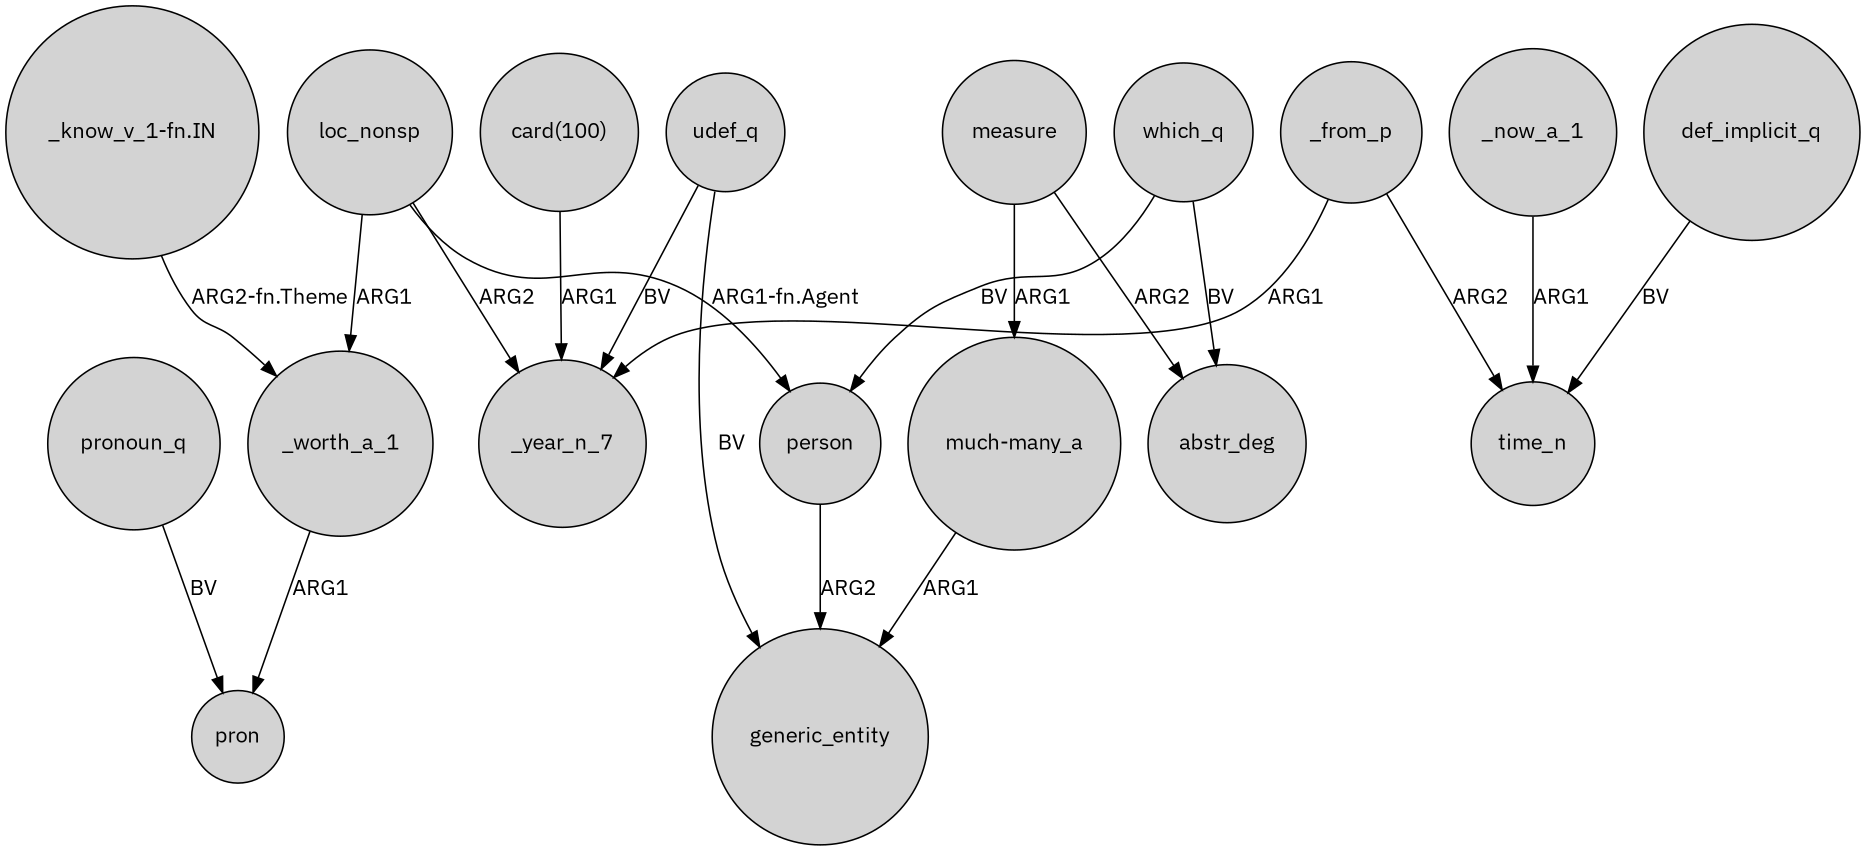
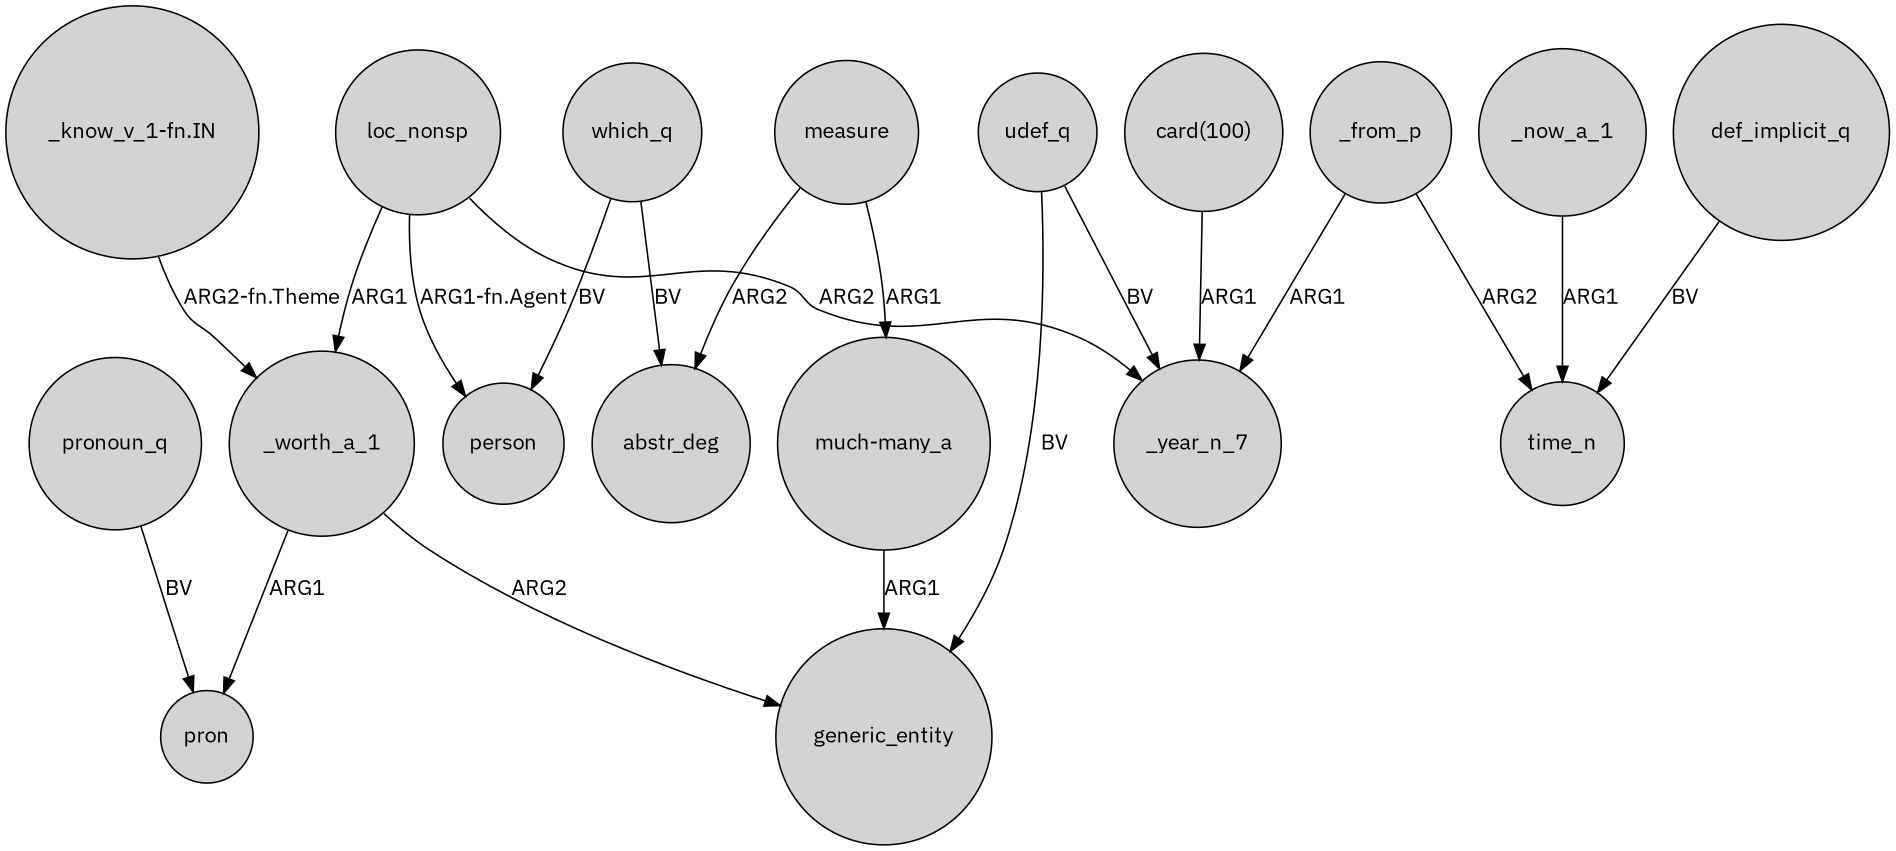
  digraph {
    fontname="IBM Plex Sans"
    node [fontname="IBM Plex Sans" shape=circle style=filled]
    edge [fontname="IBM Plex Sans"]
    _worth_a_1
    pron
    generic_entity
    measure
    abstr_deg
    "much-many_a"
    udef_q
    n8 [label=_year_n_7]
    loc_nonsp
    person
    "_know_v_1-fn.IN"
    pronoun_q
    which_q
    _now_a_1
    time_n
    _from_p
    "card(100)"
    def_implicit_q
    _worth_a_1 -> pron [label=ARG1]
-   person -> generic_entity [label=ARG2]
+   _worth_a_1 -> generic_entity [label=ARG2]
    measure -> abstr_deg [label=ARG2]
    measure -> "much-many_a" [label=ARG1]
    "much-many_a" -> generic_entity [label=ARG1]
    udef_q -> generic_entity [label=BV]
    udef_q -> n8 [label=BV]
    loc_nonsp -> _worth_a_1 [label=ARG1]
    loc_nonsp -> n8 [label=ARG2]
    loc_nonsp -> person [label="ARG1-fn.Agent"]
    "_know_v_1-fn.IN" -> _worth_a_1 [label="ARG2-fn.Theme"]
    pronoun_q -> pron [label=BV]
    which_q -> abstr_deg [label=BV]
    which_q -> person [label=BV]
    _now_a_1 -> time_n [label=ARG1]
    _from_p -> n8 [label=ARG1]
    _from_p -> time_n [label=ARG2]
    "card(100)" -> n8 [label=ARG1]
    def_implicit_q -> time_n [label=BV]
  }
